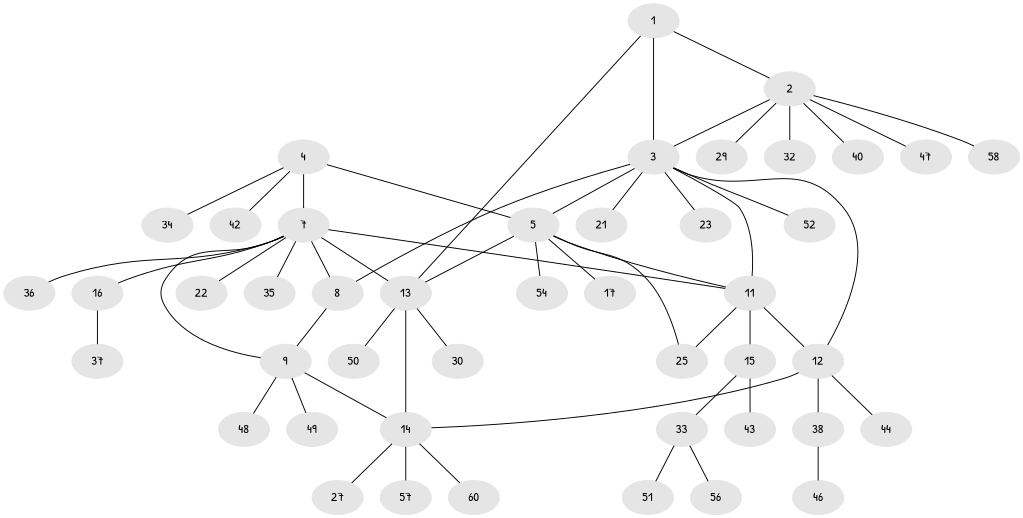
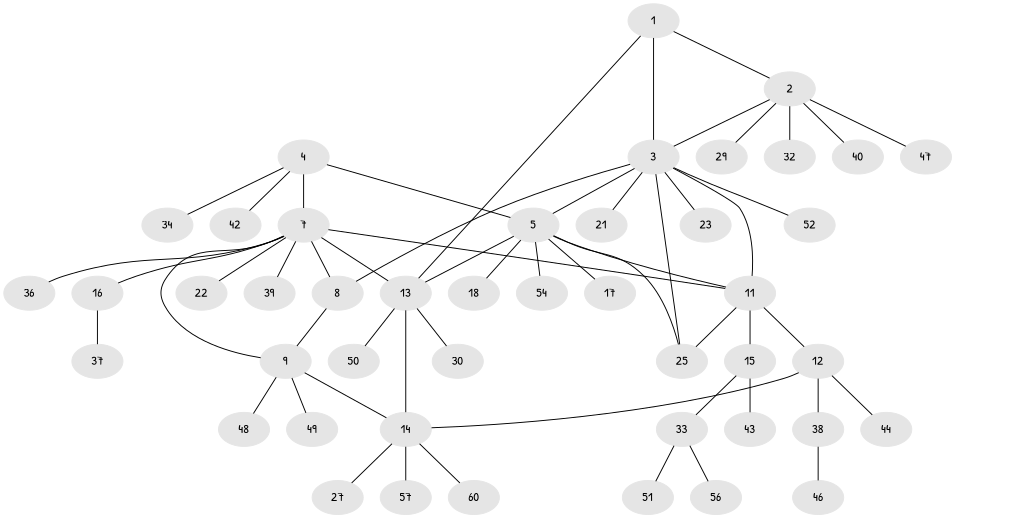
  graph {
    fontname="Patrick Hand"
    node [color=gray90 fontname="Patrick Hand" style=filled]
    edge [fontname="Patrick Hand"]
    2 [super="+26"]
    3 [super="+10"]
    29
    32
    40
    47
-   58
    1
    13 [super="+15"]
    5 [super="+28"]
    8
    11 [super="+24"]
    12 [super="+45"]
    21
    23
    52
    14 [super="+59"]
    30
    50
    17
+   18
    25
    54
    7 [super="+20"]
    9 [super="+55"]
    16 [super="+31"]
    22
-   35
+   35 [label=39]
    36
    n30 [label=15 super="+39"]
    38
    44
    4 [super="+6"]
    34
    42
    48
    49
    37
    27
    57
    60
    33 [super="+53"]
    43
    46
    51
    56
    2 -- 3
    2 -- 29
    2 -- 32
    2 -- 40
    2 -- 47
-   2 -- 58
    3 -- 5
    3 -- 8
    3 -- 11
-   3 -- 12
+   3 -- 25
    3 -- 21
    3 -- 23
    3 -- 52
    1 -- 2
    1 -- 3
    1 -- 13
    13 -- 14 [weight=2]
    13 -- 30
    13 -- 50
    5 -- 13
    5 -- 11
    5 -- 17
+   5 -- 18
    5 -- 25
    5 -- 54
    8 -- 9
    11 -- 12
    11 -- 25
    11 -- n30
    12 -- 14
    12 -- 38
    12 -- 44
    14 -- 27
    14 -- 57
    14 -- 60
    7 -- 13
    7 -- 8
    7 -- 11
    7 -- 9
    7 -- 16
    7 -- 22
    7 -- 35
    7 -- 36
    9 -- 14
    9 -- 48
    9 -- 49
    16 -- 37
    n30 -- 33
    n30 -- 43
    38 -- 46
    4 -- 5 [weight=2]
    4 -- 7
    4 -- 34
    4 -- 42
    33 -- 51
    33 -- 56
  }
